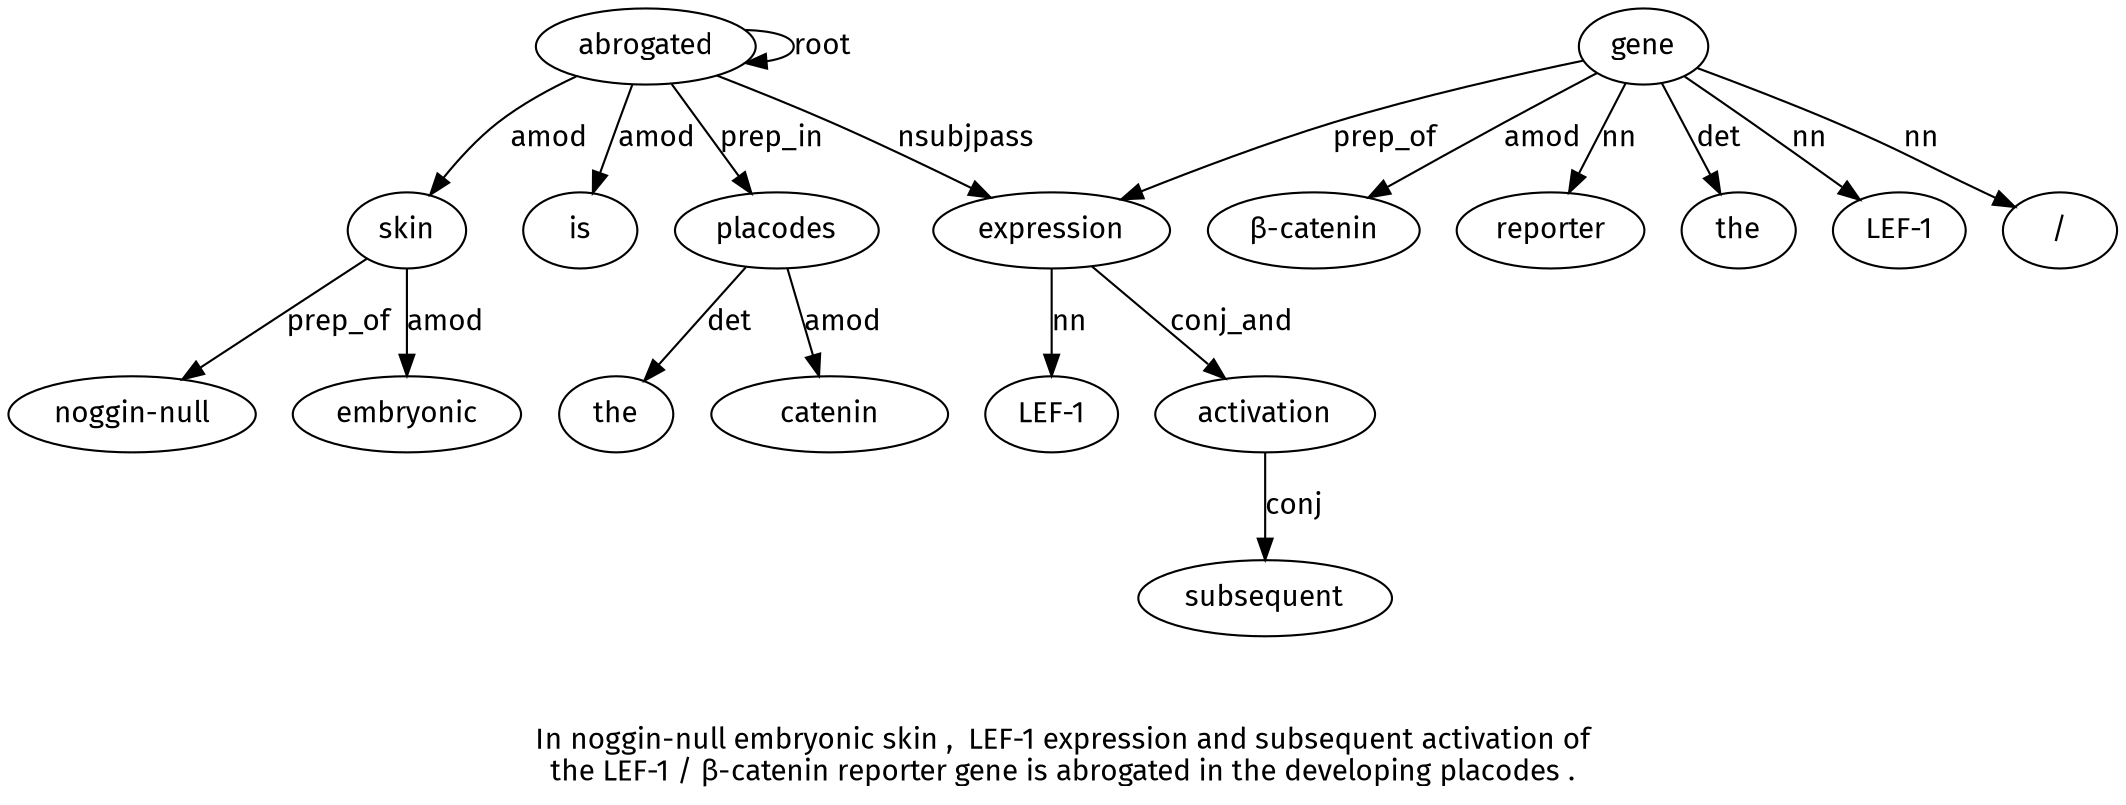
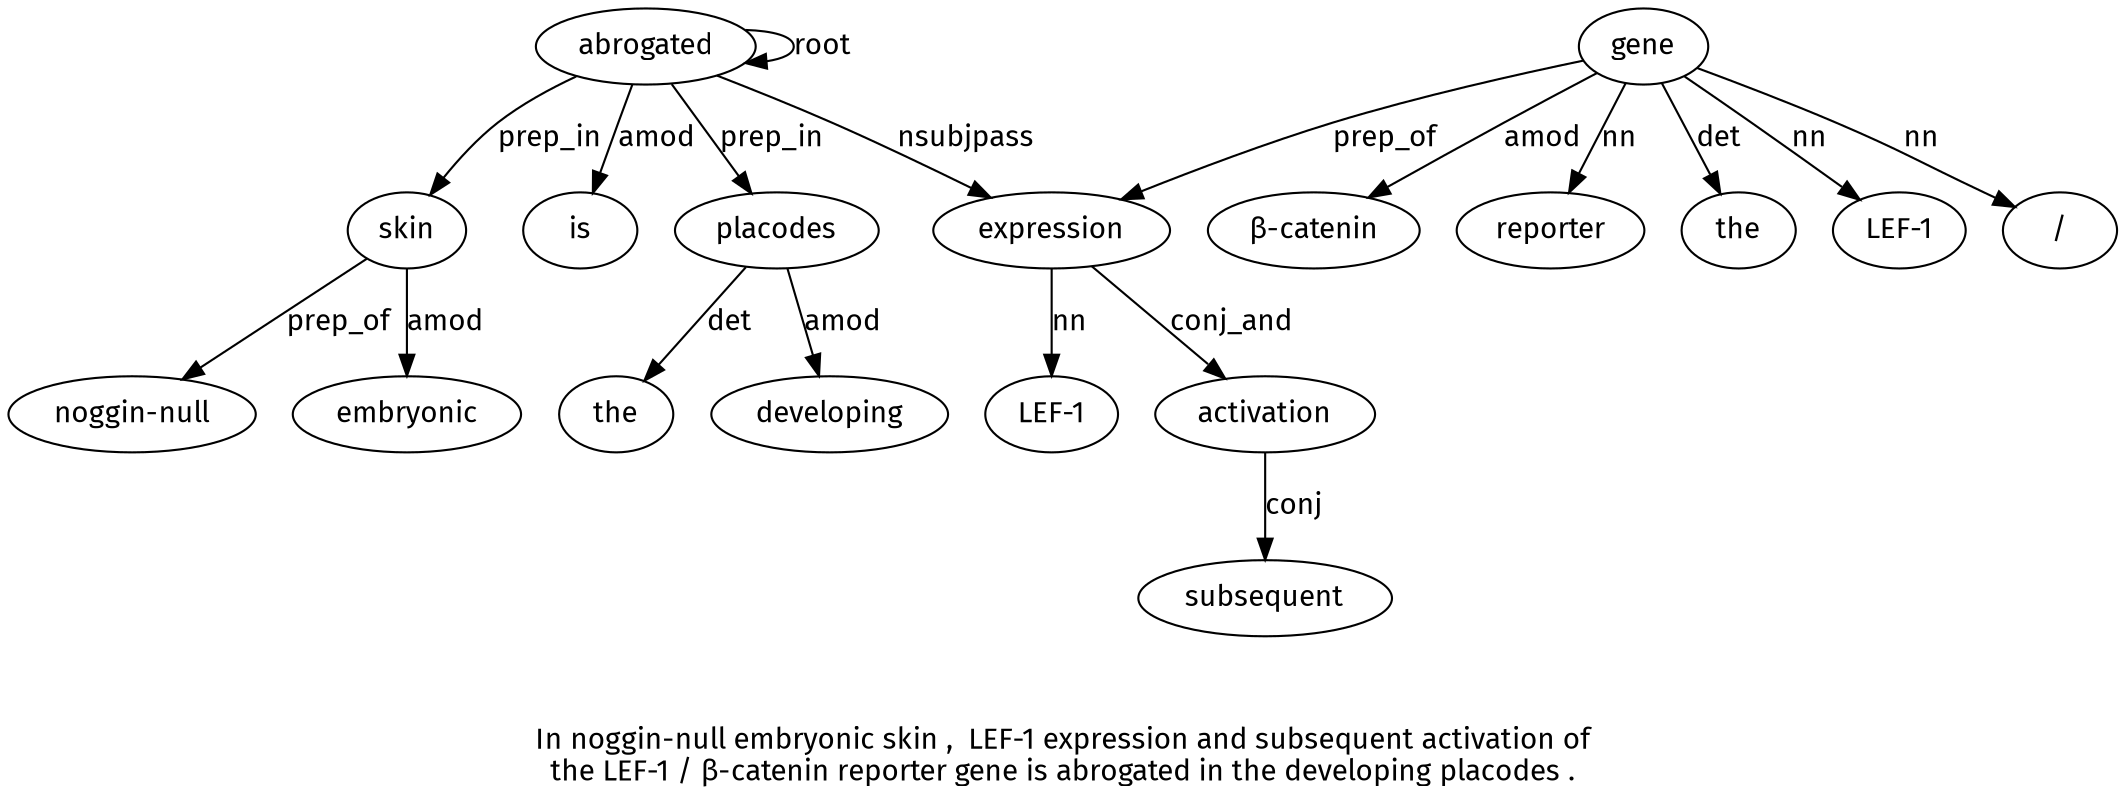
  digraph {
    fontname="Fira Sans"
    label="In noggin-null embryonic skin ,  LEF-1 expression and subsequent activation of\nthe LEF-1 / β-catenin reporter gene is abrogated in the developing placodes ."
    node [fillcolor=white fontname="Fira Sans" style=filled]
    edge [fontname="Fira Sans"]
    n1 [label=skin]
    n2 [label="noggin-null"]
    n3 [label=embryonic]
    n4 [label=abrogated]
    n5 [label=expression]
    n6 [label=is]
    n7 [label=placodes]
    n8 [label="LEF-1"]
    n9 [label=activation]
    n10 [label=the]
-   n11 [label=catenin]
+   n11 [label=developing]
    n12 [label=subsequent]
    n13 [label=gene]
    n14 [label=the]
    n15 [label="LEF-1"]
    n16 [label="/"]
    n17 [label="β-catenin"]
    n18 [label=reporter]
    n1 -> n2 [label=prep_of]
    n1 -> n3 [label=amod]
-   n4 -> n1 [label=amod]
+   n4 -> n1 [label=prep_in]
    n4 -> n4 [label=root]
    n4 -> n5 [label=nsubjpass]
    n4 -> n6 [label=amod]
    n4 -> n7 [label=prep_in]
    n5 -> n8 [label=nn]
    n5 -> n9 [label=conj_and]
    n7 -> n10 [label=det]
    n7 -> n11 [label=amod]
    n9 -> n12 [label=conj]
    n13 -> n5 [label=prep_of]
    n13 -> n14 [label=det]
    n13 -> n15 [label=nn]
    n13 -> n16 [label=nn]
    n13 -> n17 [label=amod]
    n13 -> n18 [label=nn]
  }
